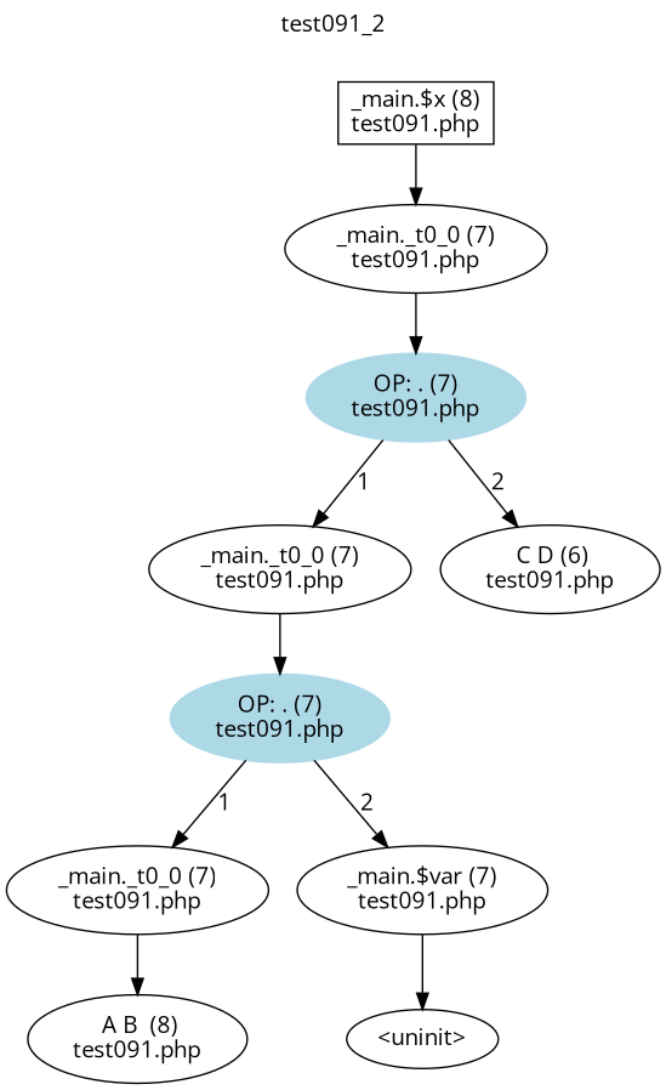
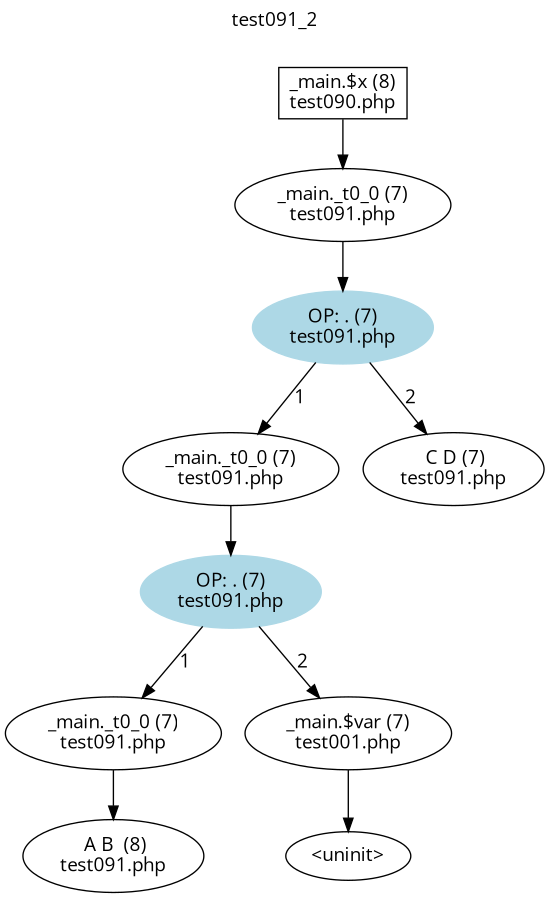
  digraph {
    fontname="Open Sans"
    label=test091_2
    labelloc=t
    node [fontname="Open Sans" shape=ellipse]
    edge [fontname="Open Sans"]
-   n1 [label="_main.$x (8)\ntest091.php" shape=box]
+   n1 [label="_main.$x (8)\ntest090.php" shape=box]
    n2 [label="_main._t0_0 (7)\ntest091.php"]
    n3 [color=lightblue label="OP: . (7)\ntest091.php" style=filled]
    n4 [label="_main._t0_0 (7)\ntest091.php"]
-   n5 [label=" C D (6)\ntest091.php"]
+   n5 [label=" C D (7)\ntest091.php"]
    n6 [color=lightblue label="OP: . (7)\ntest091.php" style=filled]
    n7 [label="_main._t0_0 (7)\ntest091.php"]
-   n8 [label="_main.$var (7)\ntest091.php"]
+   n8 [label="_main.$var (7)\ntest001.php"]
    n9 [label=" A B  (8)\ntest091.php"]
    n10 [label="<uninit>"]
    n1 -> n2
    n2 -> n3
    n3 -> n4 [label=1]
    n3 -> n5 [label=2]
    n4 -> n6
    n6 -> n7 [label=1]
    n6 -> n8 [label=2]
    n7 -> n9
    n8 -> n10
  }
